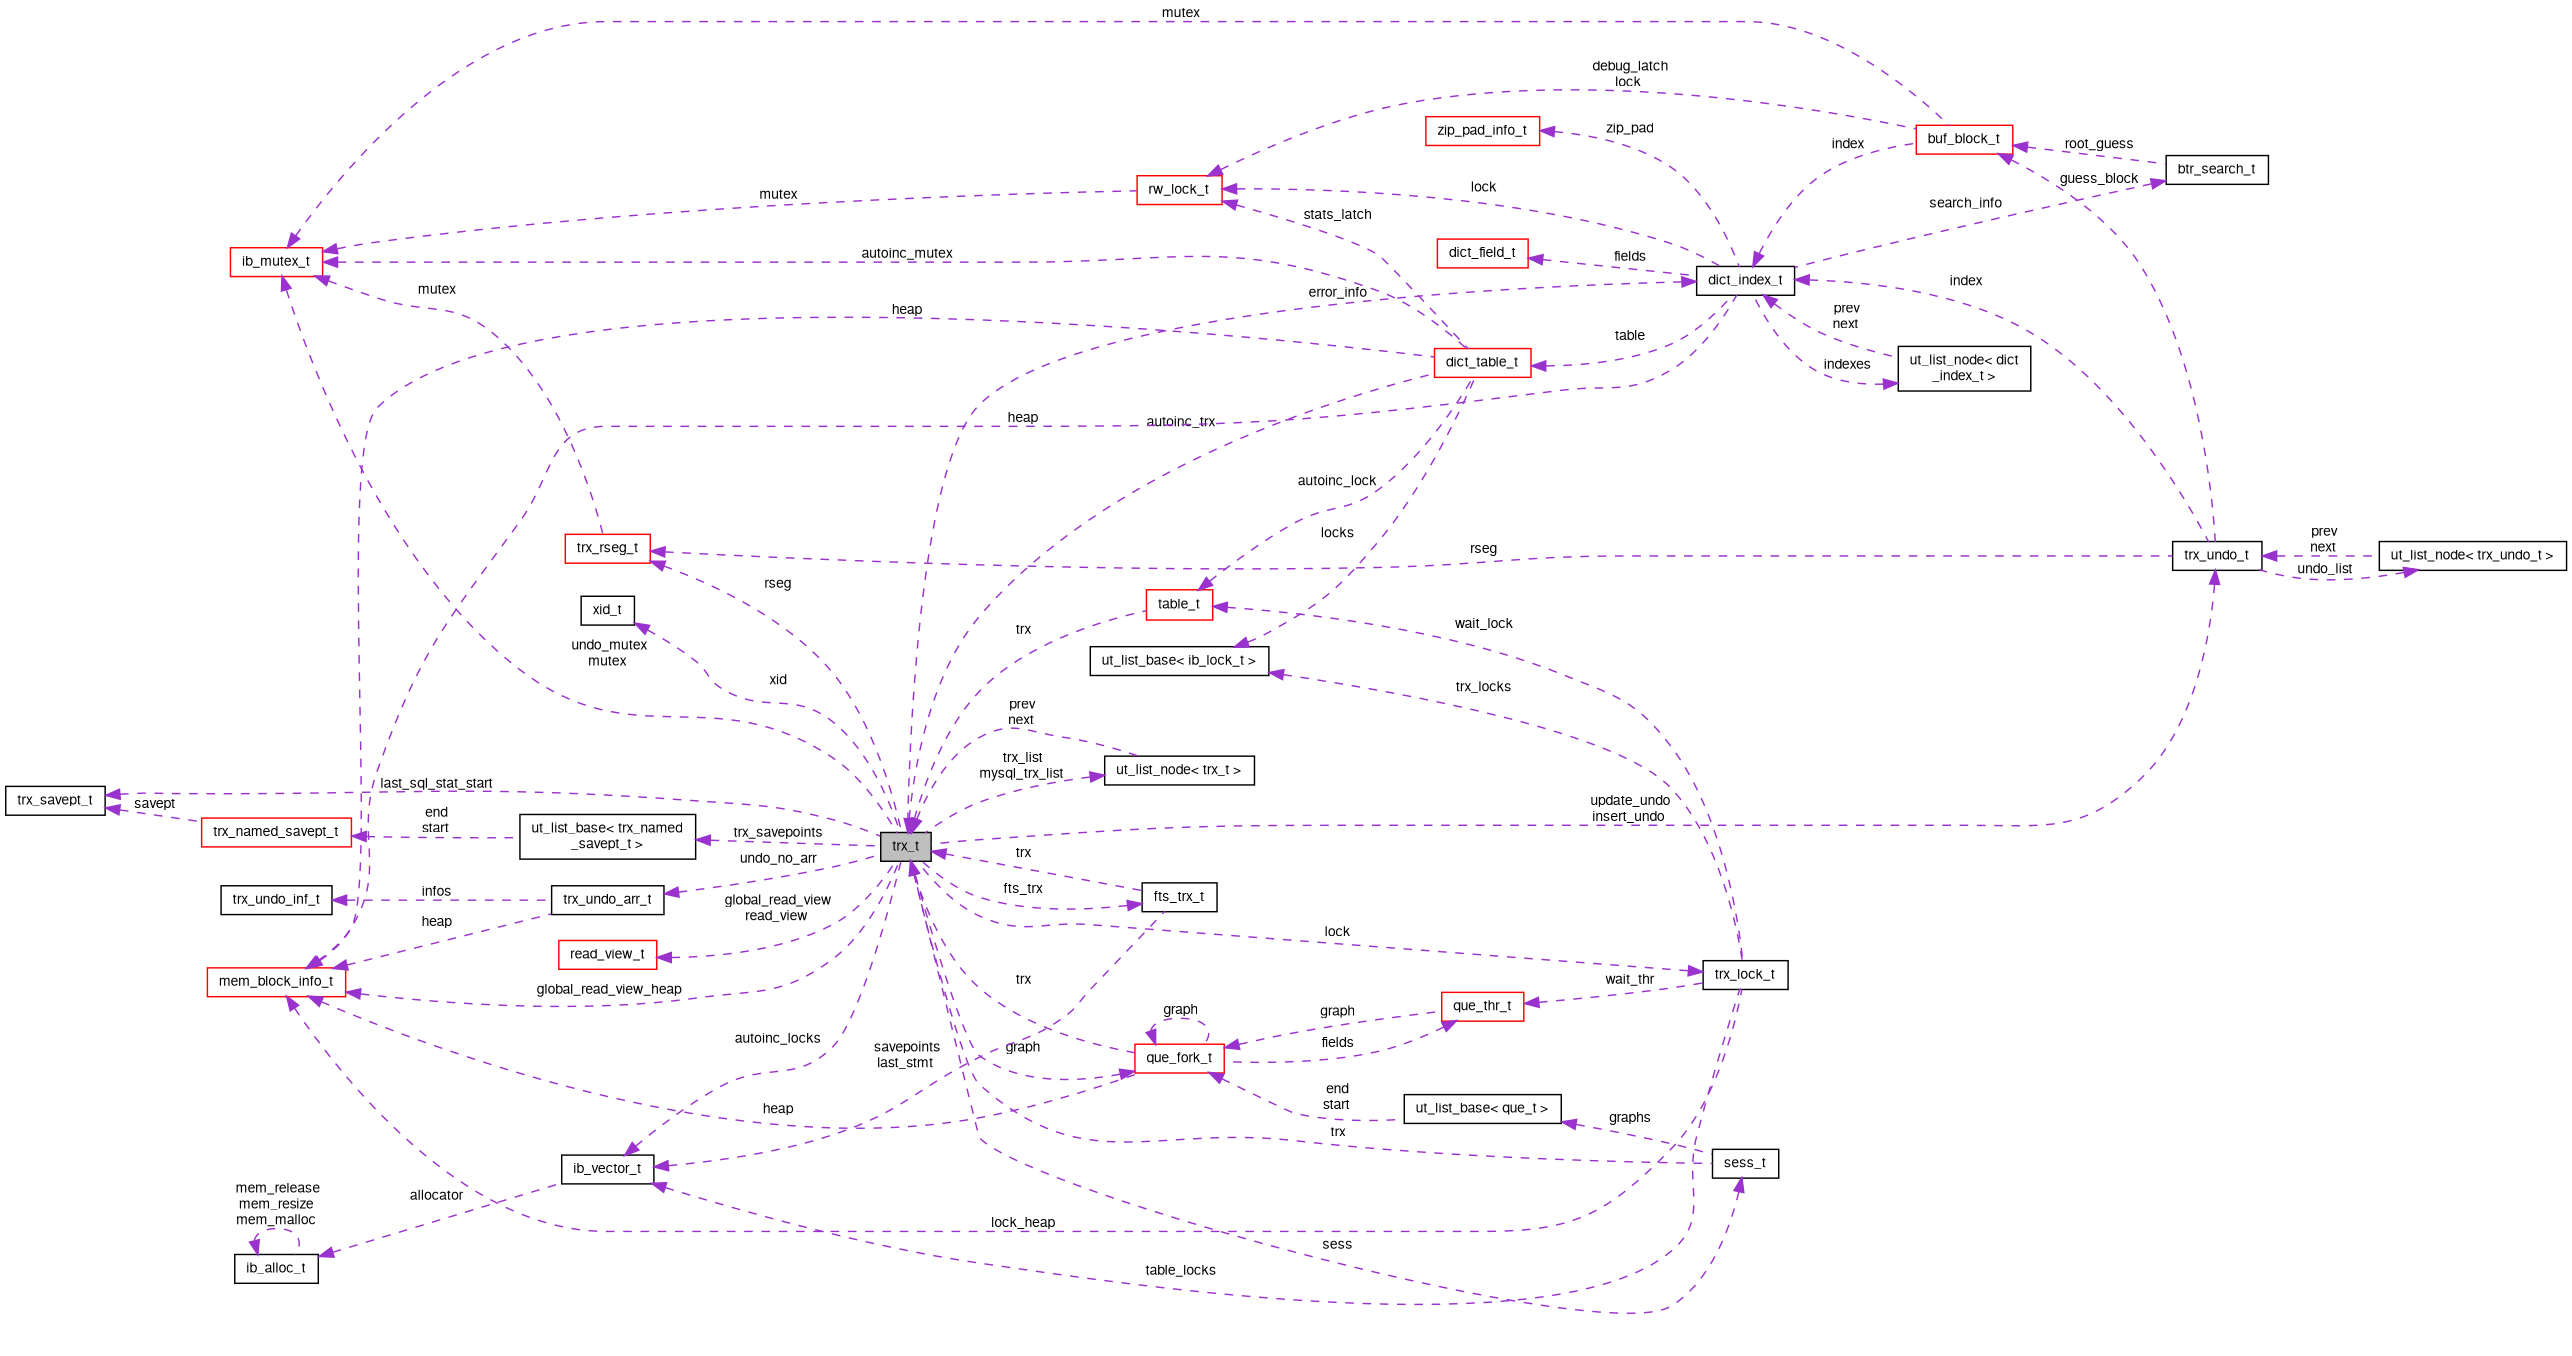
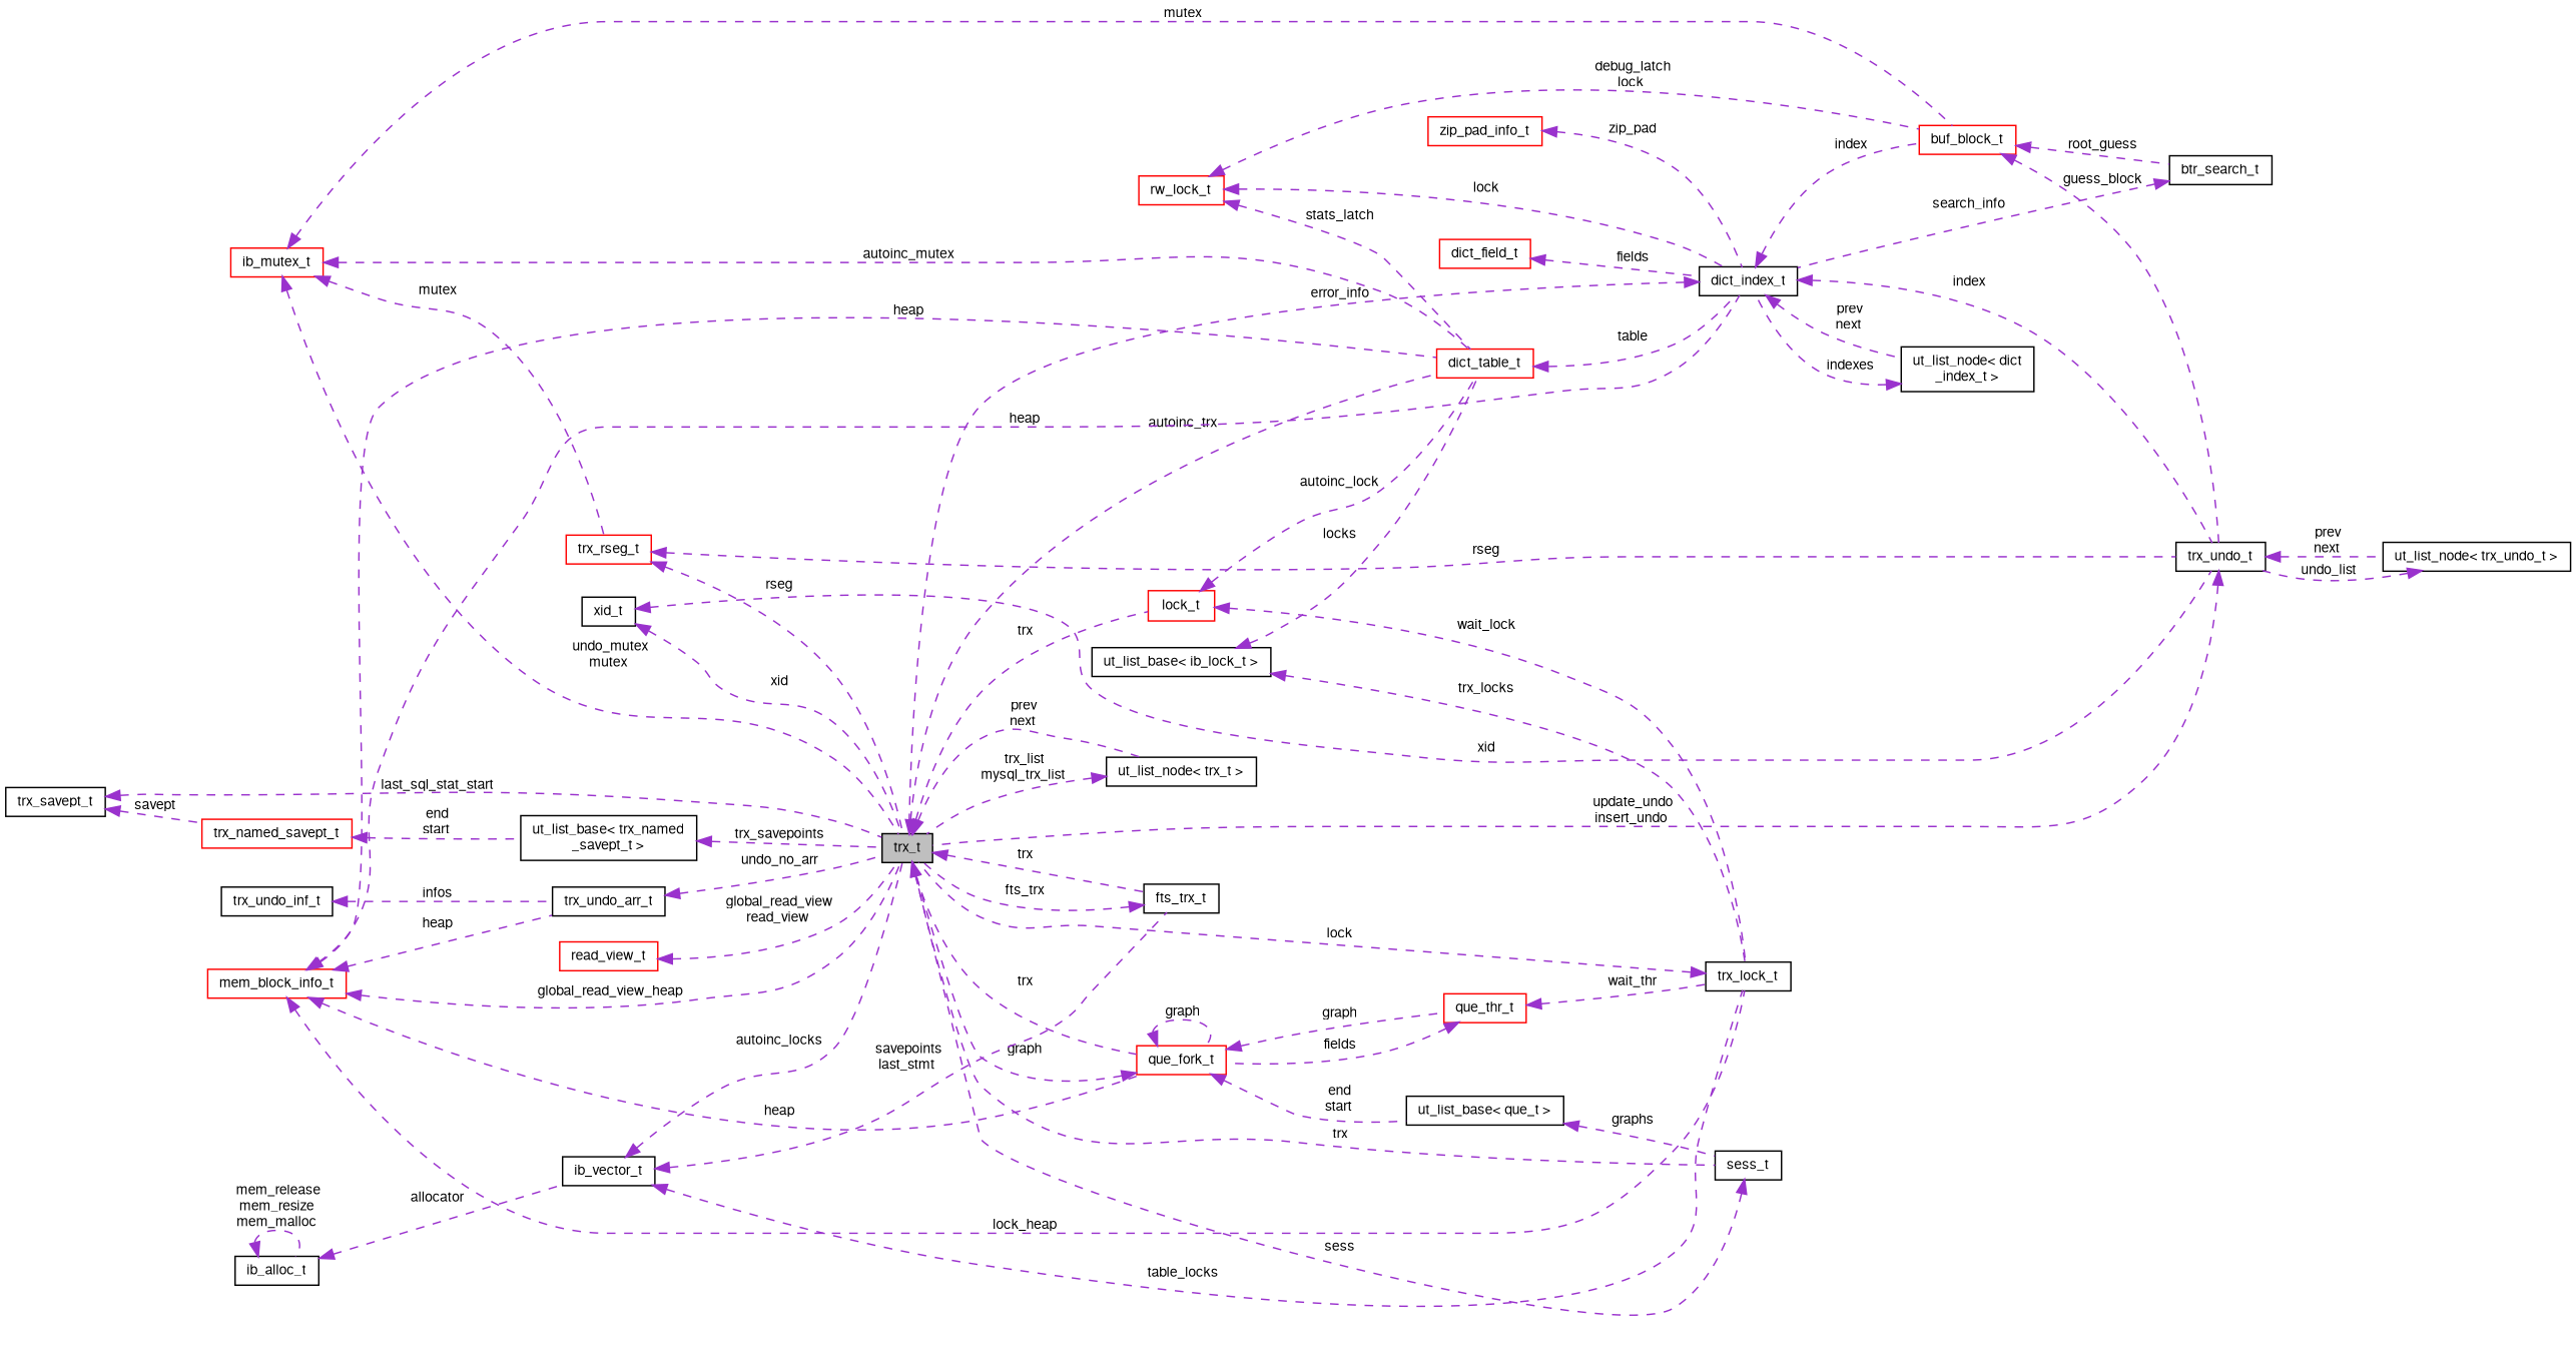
  digraph {
    rankdir=LR
    node [color=black fontname=FreeSans fontsize=10 shape=record]
    edge [color=darkorchid3 dir=back fontname=FreeSans fontsize=10 labelfontname=FreeSans labelfontsize=10 style=dashed]
    n1 [fillcolor=grey75 fontcolor=black height=0.2 label=trx_t style=filled width=0.4]
    n2 [color=red height=0.2 label=dict_table_t width=0.4]
-   n3 [color=red height=0.2 label=table_t width=0.4]
+   n3 [color=red height=0.2 label=lock_t width=0.4]
    n4 [height=0.2 label="ut_list_node\< trx_t \>" width=0.4]
    n5 [height=0.2 label=sess_t width=0.4]
    n6 [color=red height=0.2 label=que_fork_t width=0.4]
    n7 [height=0.2 label=fts_trx_t width=0.4]
    n8 [height=0.2 label=dict_index_t width=0.4]
    n9 [height=0.2 label=trx_lock_t width=0.4]
    n10 [height=0.2 label="ut_list_base\< que_t \>" width=0.4]
    n11 [color=red height=0.2 label=que_thr_t width=0.4]
    n12 [height=0.2 label=trx_undo_arr_t width=0.4]
    n13 [color=red height=0.2 label=mem_block_info_t width=0.4]
    n14 [height=0.2 label=trx_undo_t width=0.4]
    n15 [height=0.2 label="ut_list_node\< dict\l_index_t \>" width=0.4]
    n16 [color=red height=0.2 label=buf_block_t width=0.4]
    n17 [height=0.2 label=trx_undo_inf_t width=0.4]
    n18 [height=0.2 label=xid_t width=0.4]
    n19 [height=0.2 label="ut_list_node\< trx_undo_t \>" width=0.4]
    n20 [height=0.2 label=ib_vector_t width=0.4]
    n21 [height=0.2 label=ib_alloc_t width=0.4]
    n22 [height=0.2 label=btr_search_t width=0.4]
    n23 [color=red height=0.2 label=zip_pad_info_t width=0.4]
    n24 [height=0.2 label="ut_list_base\< ib_lock_t \>" width=0.4]
    n25 [color=red height=0.2 label=ib_mutex_t width=0.4]
    n26 [color=red height=0.2 label=rw_lock_t width=0.4]
    n27 [color=red height=0.2 label=trx_rseg_t width=0.4]
    n28 [color=red height=0.2 label=dict_field_t width=0.4]
    n29 [height=0.2 label=trx_savept_t width=0.4]
    n30 [color=red height=0.2 label=trx_named_savept_t width=0.4]
    n31 [height=0.2 label="ut_list_base\< trx_named\l_savept_t \>" width=0.4]
    n32 [color=red height=0.2 label=read_view_t width=0.4]
    n1 -> n2 [label=" autoinc_trx"]
    n1 -> n3 [label=" trx"]
    n1 -> n4 [label=" prev\nnext"]
    n1 -> n5 [label=" trx"]
    n1 -> n6 [label=" trx"]
    n1 -> n7 [label=" trx"]
    n2 -> n8 [label=" table"]
    n3 -> n2 [label=" autoinc_lock"]
    n3 -> n9 [label=" wait_lock"]
    n4 -> n1 [label=" trx_list\nmysql_trx_list"]
    n5 -> n1 [label=" sess"]
    n6 -> n1 [label=" graph"]
    n6 -> n6 [label=" graph"]
    n6 -> n10 [label=" end\nstart"]
    n6 -> n11 [label=" graph"]
    n7 -> n1 [label=" fts_trx"]
    n8 -> n1 [label=" error_info"]
    n8 -> n14 [label=" index"]
    n8 -> n15 [label=" prev\nnext"]
    n8 -> n16 [label=" index"]
    n9 -> n1 [label=" lock"]
    n10 -> n5 [label=" graphs"]
    n11 -> n6 [label=" fields"]
    n11 -> n9 [label=" wait_thr"]
    n12 -> n1 [label=" undo_no_arr"]
    n13 -> n1 [label=" global_read_view_heap"]
    n13 -> n2 [label=" heap"]
    n13 -> n6 [label=" heap"]
    n13 -> n8 [label=" heap"]
    n13 -> n9 [label=" lock_heap"]
    n13 -> n12 [label=" heap"]
    n14 -> n1 [label=" update_undo\ninsert_undo"]
    n14 -> n19 [label=" prev\nnext"]
    n15 -> n8 [label=" indexes"]
    n16 -> n14 [label=" guess_block"]
    n16 -> n22 [label=" root_guess"]
    n17 -> n12 [label=" infos"]
    n18 -> n1 [label=" xid"]
+   n18 -> n14 [label=" xid"]
    n19 -> n14 [label=" undo_list"]
    n20 -> n1 [label=" autoinc_locks"]
    n20 -> n7 [label=" savepoints\nlast_stmt"]
    n20 -> n9 [label=" table_locks"]
    n21 -> n20 [label=" allocator"]
    n21 -> n21 [label=" mem_release\nmem_resize\nmem_malloc"]
    n22 -> n8 [label=" search_info"]
    n23 -> n8 [label=" zip_pad"]
    n24 -> n2 [label=" locks"]
    n24 -> n9 [label=" trx_locks"]
    n25 -> n1 [label=" undo_mutex\nmutex"]
    n25 -> n2 [label=" autoinc_mutex"]
    n25 -> n16 [label=" mutex"]
-   n25 -> n26 [label=" mutex"]
    n25 -> n27 [label=" mutex"]
    n26 -> n2 [label=" stats_latch"]
    n26 -> n8 [label=" lock"]
    n26 -> n16 [label=" debug_latch\nlock"]
    n27 -> n1 [label=" rseg"]
    n27 -> n14 [label=" rseg"]
    n28 -> n8 [label=" fields"]
    n29 -> n1 [label=" last_sql_stat_start"]
    n29 -> n30 [label=" savept"]
    n30 -> n31 [label=" end\nstart"]
    n31 -> n1 [label=" trx_savepoints"]
    n32 -> n1 [label=" global_read_view\nread_view"]
  }
